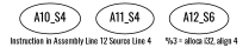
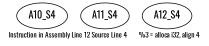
  digraph {
    fontsize=10
    label="Instruction in Assembly Line 12 Source Line 4	%3 = alloca i32, align 4"
    fontname=Oswald
    node [fontname=Oswald]
    A10_S4
    A11_S4
-   A12_S4 [label=A12_S6]
+   A12_S4
  }
